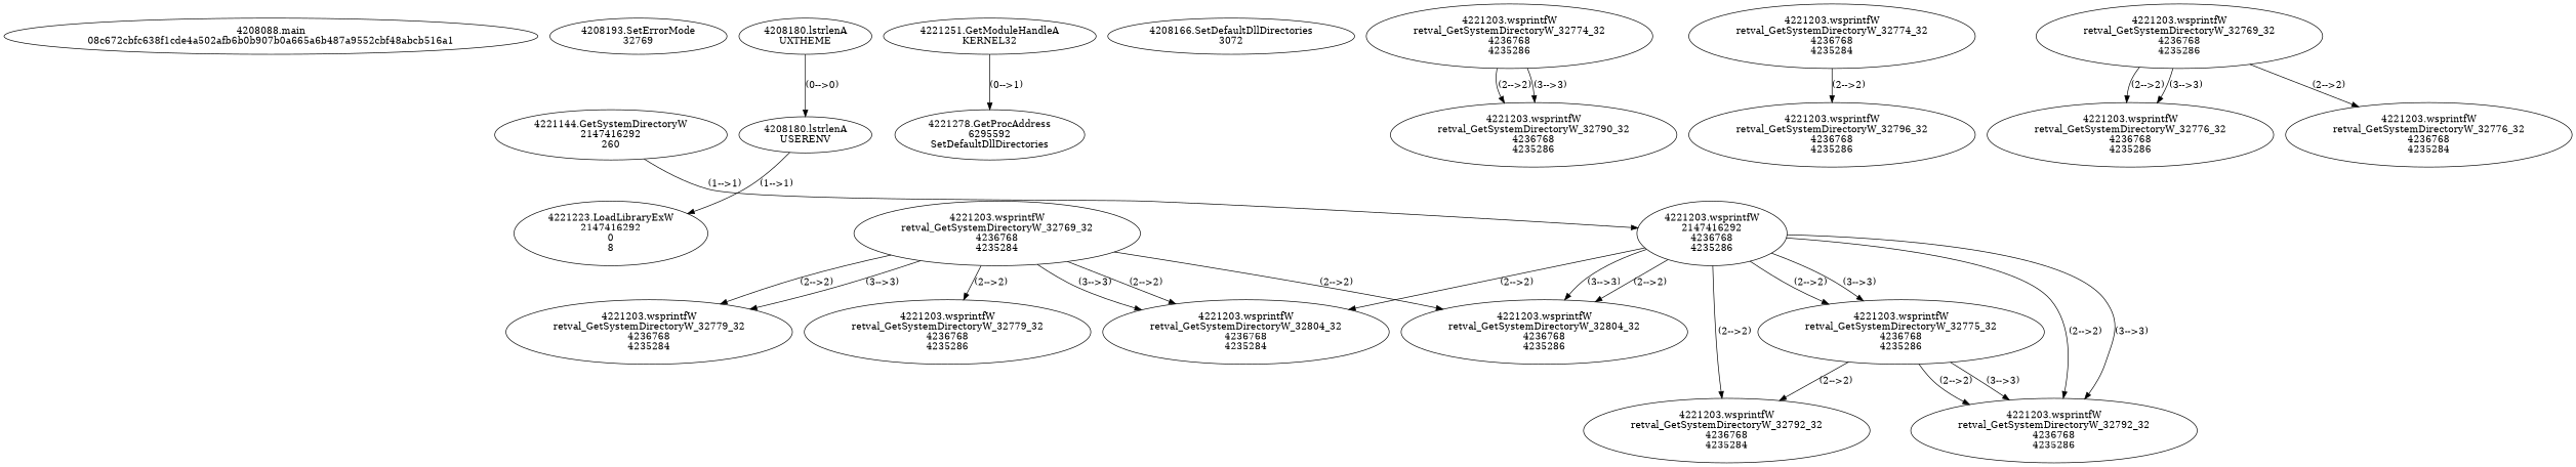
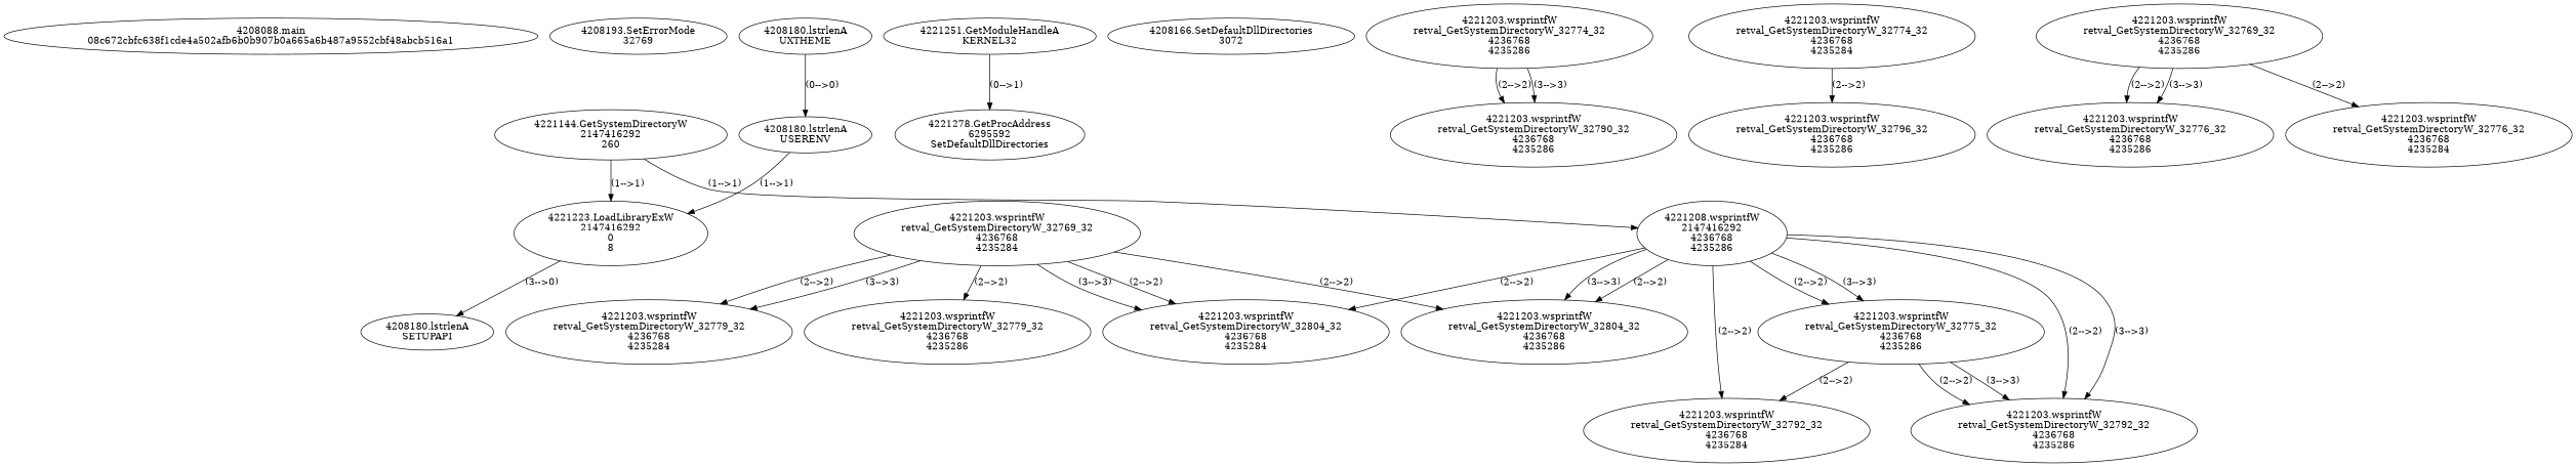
  digraph {
    n1 [label="4208088.main\n08c672cbfc638f1cde4a502afb6b0b907b0a665a6b487a9552cbf48abcb516a1"]
    n2 [label="4208193.SetErrorMode\n32769"]
    n3 [label="4221144.GetSystemDirectoryW\n2147416292\n260"]
-   n4 [label="4221203.wsprintfW\n2147416292\n4236768\n4235286"]
+   n4 [label="4221208.wsprintfW\n2147416292\n4236768\n4235286"]
    n5 [label="4221223.LoadLibraryExW\n2147416292\n0\n8"]
    n6 [label="4221203.wsprintfW\nretval_GetSystemDirectoryW_32775_32\n4236768\n4235286"]
    n7 [label="4221203.wsprintfW\nretval_GetSystemDirectoryW_32792_32\n4236768\n4235284"]
    n8 [label="4221203.wsprintfW\nretval_GetSystemDirectoryW_32804_32\n4236768\n4235284"]
    n9 [label="4221203.wsprintfW\nretval_GetSystemDirectoryW_32804_32\n4236768\n4235286"]
    n10 [label="4221203.wsprintfW\nretval_GetSystemDirectoryW_32792_32\n4236768\n4235286"]
+   n11 [label="4208180.lstrlenA\nSETUPAPI"]
    n12 [label="4208180.lstrlenA\nUXTHEME"]
    n13 [label="4208180.lstrlenA\nUSERENV"]
    n14 [label="4221203.wsprintfW\nretval_GetSystemDirectoryW_32769_32\n4236768\n4235284"]
    n15 [label="4221203.wsprintfW\nretval_GetSystemDirectoryW_32779_32\n4236768\n4235284"]
    n16 [label="4221203.wsprintfW\nretval_GetSystemDirectoryW_32779_32\n4236768\n4235286"]
    n17 [label="4221251.GetModuleHandleA\nKERNEL32"]
    n18 [label="4221278.GetProcAddress\n6295592\nSetDefaultDllDirectories"]
    n19 [label="4208166.SetDefaultDllDirectories\n3072"]
    n20 [label="4221203.wsprintfW\nretval_GetSystemDirectoryW_32774_32\n4236768\n4235286"]
    n21 [label="4221203.wsprintfW\nretval_GetSystemDirectoryW_32790_32\n4236768\n4235286"]
    n22 [label="4221203.wsprintfW\nretval_GetSystemDirectoryW_32774_32\n4236768\n4235284"]
    n23 [label="4221203.wsprintfW\nretval_GetSystemDirectoryW_32796_32\n4236768\n4235286"]
    n24 [label="4221203.wsprintfW\nretval_GetSystemDirectoryW_32769_32\n4236768\n4235286"]
    n25 [label="4221203.wsprintfW\nretval_GetSystemDirectoryW_32776_32\n4236768\n4235286"]
    n26 [label="4221203.wsprintfW\nretval_GetSystemDirectoryW_32776_32\n4236768\n4235284"]
    n3 -> n4 [label="(1-->1)"]
+   n3 -> n5 [label="(1-->1)"]
    n4 -> n6 [label="(2-->2)"]
    n4 -> n6 [label="(3-->3)"]
    n4 -> n7 [label="(2-->2)"]
    n4 -> n8 [label="(2-->2)"]
    n4 -> n9 [label="(2-->2)"]
    n4 -> n9 [label="(3-->3)"]
    n4 -> n10 [label="(2-->2)"]
    n4 -> n10 [label="(3-->3)"]
+   n5 -> n11 [label="(3-->0)"]
    n6 -> n7 [label="(2-->2)"]
    n6 -> n10 [label="(2-->2)"]
    n6 -> n10 [label="(3-->3)"]
    n12 -> n13 [label="(0-->0)"]
    n13 -> n5 [label="(1-->1)"]
    n14 -> n8 [label="(2-->2)"]
    n14 -> n8 [label="(3-->3)"]
    n14 -> n9 [label="(2-->2)"]
    n14 -> n15 [label="(2-->2)"]
    n14 -> n15 [label="(3-->3)"]
    n14 -> n16 [label="(2-->2)"]
    n17 -> n18 [label="(0-->1)"]
    n20 -> n21 [label="(2-->2)"]
    n20 -> n21 [label="(3-->3)"]
    n22 -> n23 [label="(2-->2)"]
    n24 -> n25 [label="(2-->2)"]
    n24 -> n25 [label="(3-->3)"]
    n24 -> n26 [label="(2-->2)"]
  }
